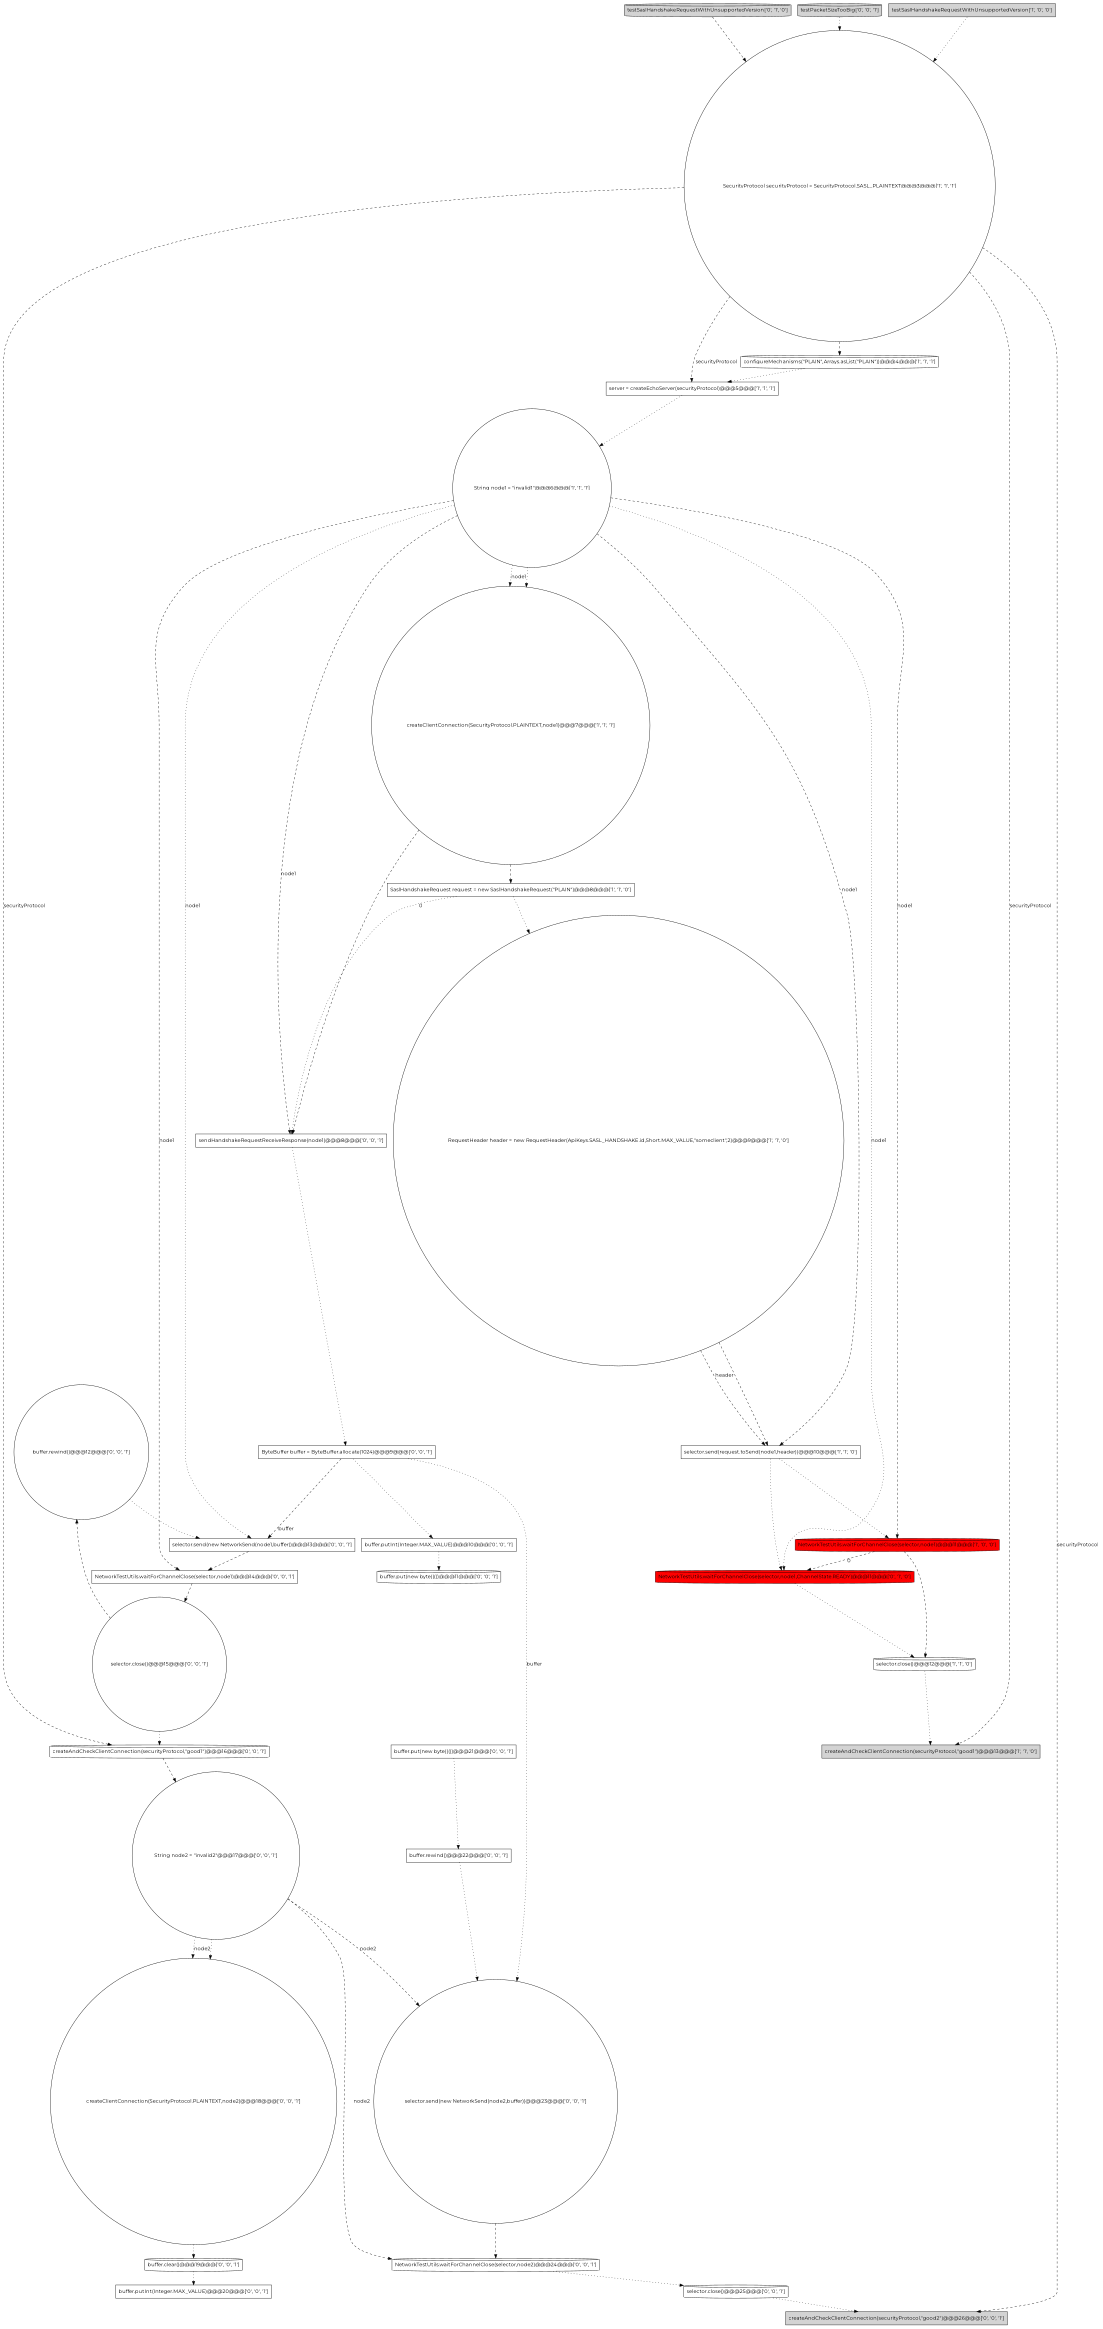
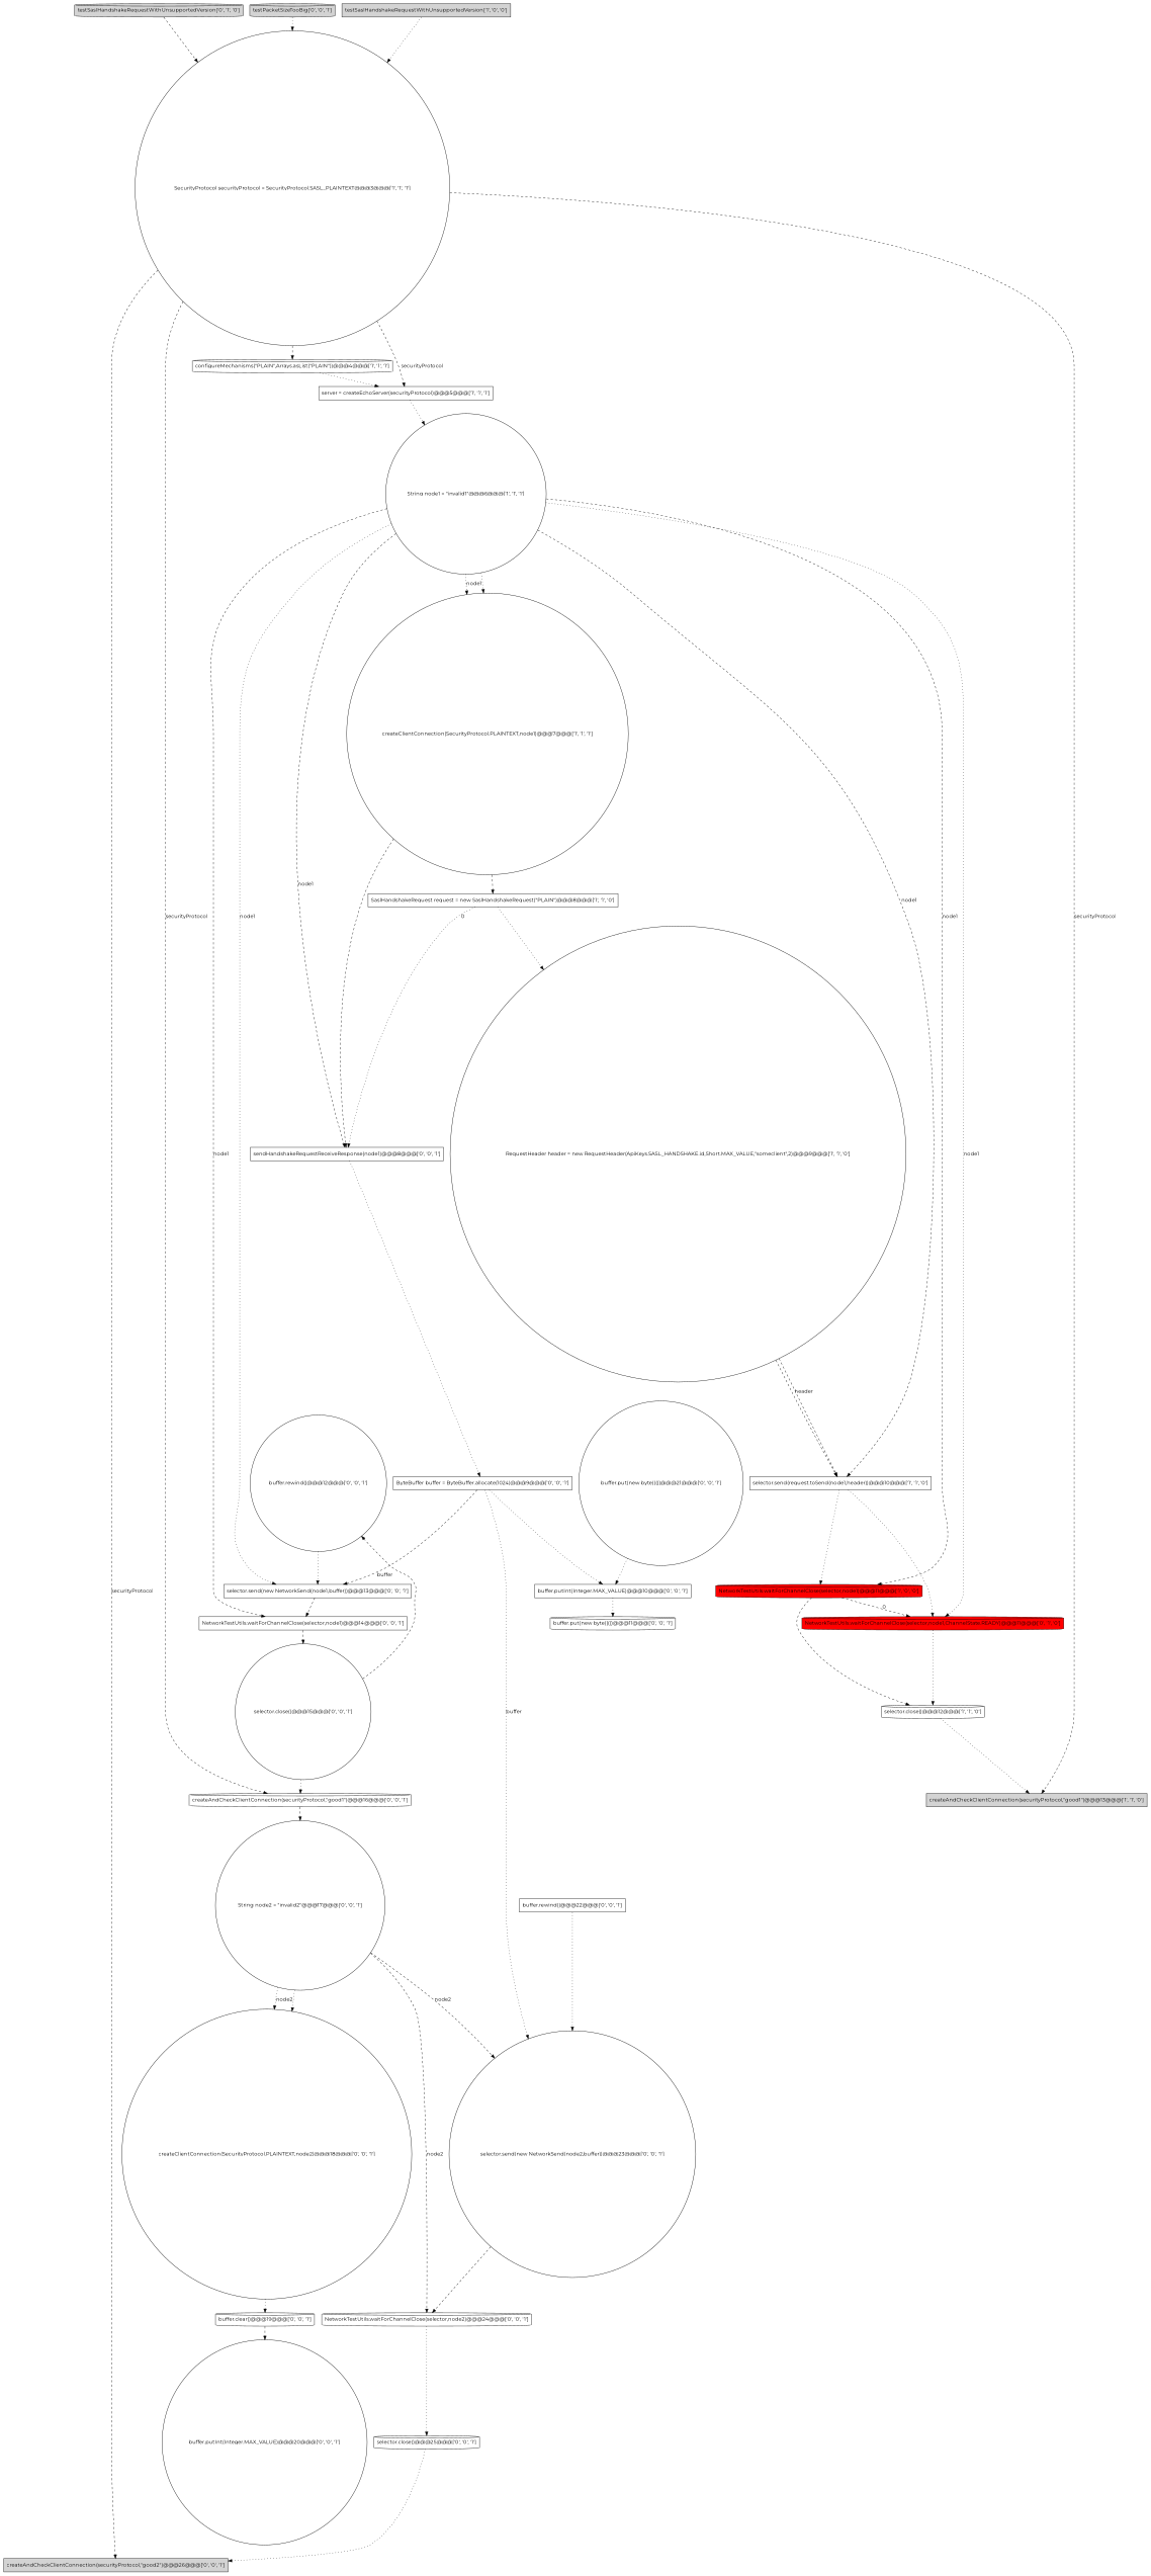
  digraph {
    fontname=Montserrat
    node [fillcolor=white fontname=Montserrat shape=box style=filled]
    edge [fontname=Montserrat style=dotted]
    n1 [label="buffer.rewind()@@@12@@@['0', '0', '1']" shape=circle]
    n2 [label="selector.send(new NetworkSend(node1,buffer))@@@13@@@['0', '0', '1']"]
    n3 [label="NetworkTestUtils.waitForChannelClose(selector,node1)@@@14@@@['0', '0', '1']"]
    n4 [label="selector.send(request.toSend(node1,header))@@@10@@@['1', '1', '0']"]
    n5 [fillcolor=red label="NetworkTestUtils.waitForChannelClose(selector,node1,ChannelState.READY)@@@11@@@['0', '1', '0']" shape=cylinder]
    n6 [fillcolor=red label="NetworkTestUtils.waitForChannelClose(selector,node1)@@@11@@@['1', '0', '0']" shape=cylinder]
    n7 [label="selector.close()@@@12@@@['1', '1', '0']" shape=cylinder]
    n8 [label="buffer.clear()@@@19@@@['0', '0', '1']" shape=cylinder]
-   n9 [label="buffer.putInt(Integer.MAX_VALUE)@@@20@@@['0', '0', '1']"]
+   n9 [label="buffer.putInt(Integer.MAX_VALUE)@@@20@@@['0', '0', '1']" shape=circle]
    n10 [fillcolor=lightgray label="testSaslHandshakeRequestWithUnsupportedVersion['0', '1', '0']" shape=cylinder]
    n11 [label="SecurityProtocol securityProtocol = SecurityProtocol.SASL_PLAINTEXT@@@3@@@['1', '1', '1']" shape=circle]
    n12 [label="server = createEchoServer(securityProtocol)@@@5@@@['1', '1', '1']"]
    n13 [label="configureMechanisms(\"PLAIN\",Arrays.asList(\"PLAIN\"))@@@4@@@['1', '1', '1']" shape=cylinder]
    n14 [label="createAndCheckClientConnection(securityProtocol,\"good1\")@@@16@@@['0', '0', '1']" shape=cylinder]
    n15 [fillcolor=lightgray label="createAndCheckClientConnection(securityProtocol,\"good2\")@@@26@@@['0', '0', '1']"]
    n16 [fillcolor=lightgray label="createAndCheckClientConnection(securityProtocol,\"good1\")@@@13@@@['1', '1', '0']"]
    n17 [label="String node1 = \"invalid1\"@@@6@@@['1', '1', '1']" shape=circle]
    n18 [label="String node2 = \"invalid2\"@@@17@@@['0', '0', '1']" shape=circle]
    n19 [label="NetworkTestUtils.waitForChannelClose(selector,node2)@@@24@@@['0', '0', '1']" shape=cylinder]
    n20 [label="selector.close()@@@25@@@['0', '0', '1']" shape=cylinder]
    n21 [label="selector.send(new NetworkSend(node2,buffer))@@@23@@@['0', '0', '1']" shape=circle]
    n22 [label="createClientConnection(SecurityProtocol.PLAINTEXT,node2)@@@18@@@['0', '0', '1']" shape=circle]
-   n23 [label="buffer.put(new byte(((()@@@21@@@['0', '0', '1']"]
+   n23 [label="buffer.put(new byte(((()@@@21@@@['0', '0', '1']" shape=circle]
    n24 [label="buffer.rewind()@@@22@@@['0', '0', '1']"]
    n25 [label="buffer.putInt(Integer.MAX_VALUE)@@@10@@@['0', '0', '1']"]
    n26 [label="buffer.put(new byte(((()@@@11@@@['0', '0', '1']" shape=cylinder]
    n27 [label="sendHandshakeRequestReceiveResponse(node1)@@@8@@@['0', '0', '1']"]
    n28 [label="createClientConnection(SecurityProtocol.PLAINTEXT,node1)@@@7@@@['1', '1', '1']" shape=circle]
    n29 [label="selector.close()@@@15@@@['0', '0', '1']" shape=circle]
    n30 [label="RequestHeader header = new RequestHeader(ApiKeys.SASL_HANDSHAKE.id,Short.MAX_VALUE,\"someclient\",2)@@@9@@@['1', '1', '0']" shape=circle]
    n31 [label="ByteBuffer buffer = ByteBuffer.allocate(1024)@@@9@@@['0', '0', '1']"]
    n32 [label="SaslHandshakeRequest request = new SaslHandshakeRequest(\"PLAIN\")@@@8@@@['1', '1', '0']"]
    n33 [fillcolor=lightgray label="testPacketSizeTooBig['0', '0', '1']" shape=cylinder]
    n34 [fillcolor=lightgray label="testSaslHandshakeRequestWithUnsupportedVersion['1', '0', '0']"]
    n1 -> n2
    n2 -> n3 [style=dashed]
    n3 -> n29 [style=dashed]
    n4 -> n5
    n4 -> n6
    n5 -> n7
    n6 -> n5 [label=0 style=dashed]
    n6 -> n7 [style=dashed]
    n7 -> n16
-   n8 -> n9
+   n8 -> n9 [style=dashed]
    n10 -> n11 [style=dashed]
    n11 -> n12 [label=securityProtocol style=dashed]
    n11 -> n13 [style=dashed]
    n11 -> n14 [label=securityProtocol style=dashed]
    n11 -> n15 [label=securityProtocol style=dashed]
    n11 -> n16 [label=securityProtocol style=dashed]
    n12 -> n17
    n13 -> n12
    n14 -> n18 [style=dashed]
    n17 -> n2 [label=node1]
    n17 -> n3 [label=node1 style=dashed]
    n17 -> n4 [label=node1 style=dashed]
    n17 -> n5 [label=node1]
    n17 -> n6 [label=node1 style=dashed]
    n17 -> n27 [label=node1 style=dashed]
    n17 -> n28 [label=node1]
    n17 -> n28
    n18 -> n19 [label=node2 style=dashed]
    n18 -> n21 [label=node2 style=dashed]
    n18 -> n22 [label=node2]
    n18 -> n22
    n19 -> n20
    n20 -> n15
    n21 -> n19 [style=dashed]
    n22 -> n8
-   n23 -> n24
+   n23 -> n25
    n24 -> n21
    n25 -> n26
    n27 -> n31
    n28 -> n27 [style=dashed]
    n28 -> n32 [style=dashed]
    n29 -> n1 [style=dashed]
    n29 -> n14
    n30 -> n4 [label=header style=dashed]
    n30 -> n4 [style=dashed]
    n31 -> n2 [label=buffer style=dashed]
    n31 -> n21 [label=buffer]
    n31 -> n25
    n32 -> n27 [label=0]
    n32 -> n30
    n33 -> n11
    n34 -> n11
  }
